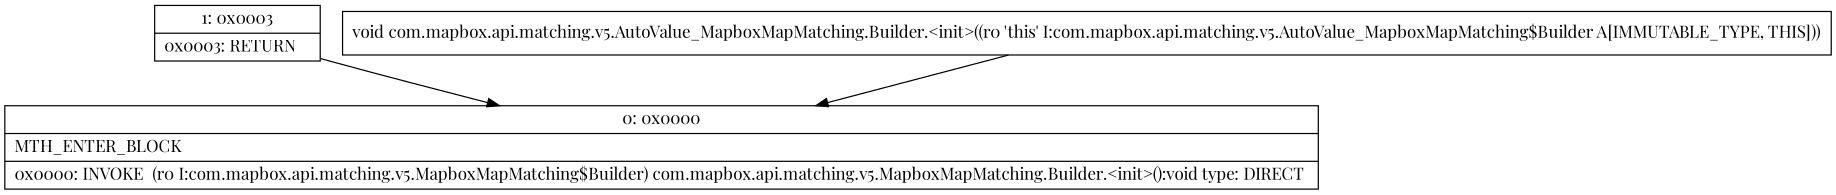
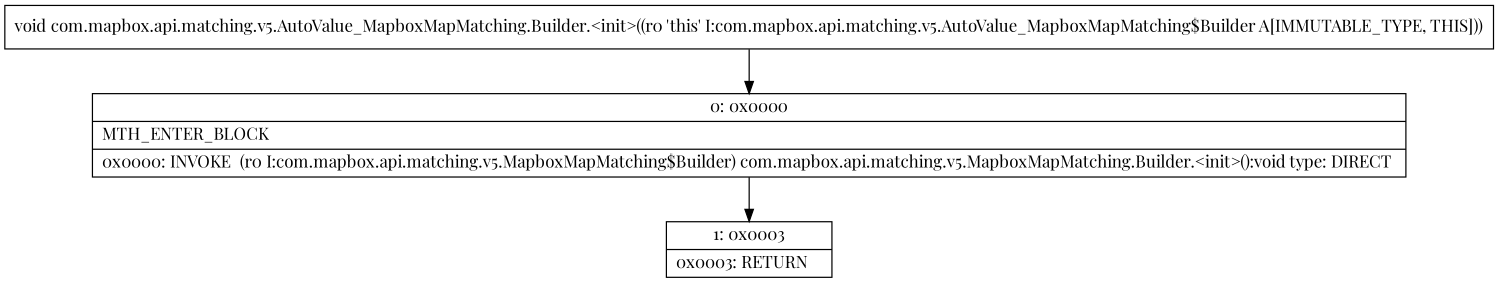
  digraph {
    fontname="Playfair Display"
    node [shape=record fontname="Playfair Display"]
    edge [fontname="Playfair Display"]
    n1 [label="{0\:\ 0x0000|MTH_ENTER_BLOCK\l|0x0000: INVOKE  (r0 I:com.mapbox.api.matching.v5.MapboxMapMatching$Builder) com.mapbox.api.matching.v5.MapboxMapMatching.Builder.\<init\>():void type: DIRECT \l}"]
    n2 [label="{1\:\ 0x0003|0x0003: RETURN   \l}"]
    n3 [label="{void com.mapbox.api.matching.v5.AutoValue_MapboxMapMatching.Builder.\<init\>((r0 'this' I:com.mapbox.api.matching.v5.AutoValue_MapboxMapMatching$Builder A[IMMUTABLE_TYPE, THIS])) }"]
-   n2 -> n1
+   n1 -> n2
    n3 -> n1
  }
